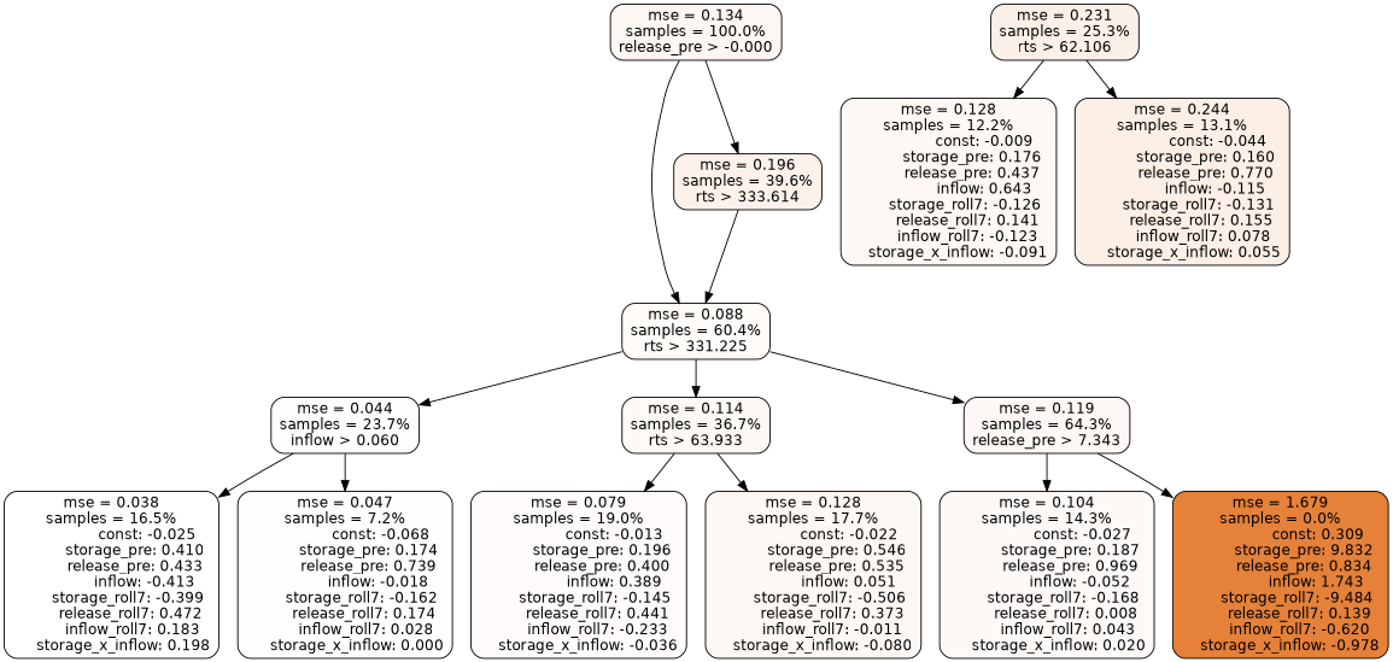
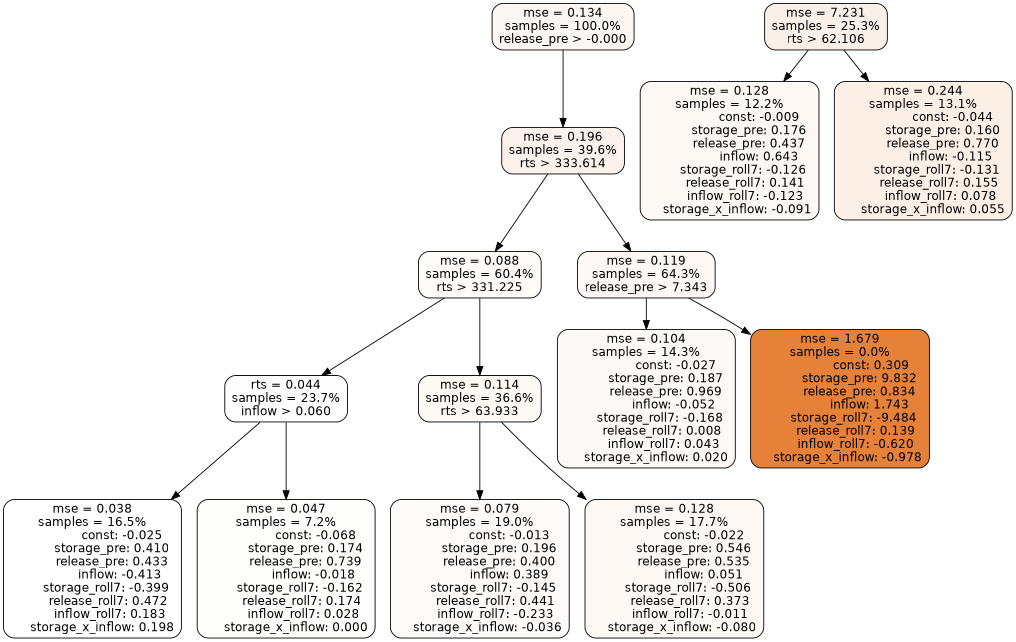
  digraph {
    node [color=black fillcolor="#fdf8f4" fontname=helvetica shape=rectangle style="filled, rounded"]
    edge [fontname=helvetica]
    n1 [fillcolor="#fdf7f3" label="mse = 0.134\nsamples = 100.0%\nrelease_pre > -0.000"]
    n2 [fillcolor="#fefbf8" label="mse = 0.088\nsamples = 60.4%\nrts > 331.225"]
    n3 [fillcolor="#fcf2eb" label="mse = 0.196\nsamples = 39.6%\nrts > 333.614"]
-   n4 [fillcolor="#fefefe" label="mse = 0.044\nsamples = 23.7%\ninflow > 0.060"]
-   n5 [fillcolor="#fdf9f5" label="mse = 0.114\nsamples = 36.7%\nrts > 63.933"]
+   n4 [fillcolor="#fefefe" label="rts = 0.044\nsamples = 23.7%\ninflow > 0.060"]
+   n5 [fillcolor="#fdf9f5" label="mse = 0.114\nsamples = 36.6%\nrts > 63.933"]
    n6 [fillcolor="#fdf8f5" label="mse = 0.119\nsamples = 64.3%\nrelease_pre > 7.343"]
    n7 [fillcolor="#ffffff" label="mse = 0.038\nsamples = 16.5%\n               const: -0.025\n          storage_pre: 0.410\n          release_pre: 0.433\n              inflow: -0.413\n       storage_roll7: -0.399\n        release_roll7: 0.472\n         inflow_roll7: 0.183\n     storage_x_inflow: 0.198"]
    n8 [fillcolor="#fefefd" label="mse = 0.047\nsamples = 7.2%\n               const: -0.068\n          storage_pre: 0.174\n          release_pre: 0.739\n              inflow: -0.018\n       storage_roll7: -0.162\n        release_roll7: 0.174\n         inflow_roll7: 0.028\n     storage_x_inflow: 0.000"]
    n9 [fillcolor="#fefbfa" label="mse = 0.079\nsamples = 19.0%\n               const: -0.013\n          storage_pre: 0.196\n          release_pre: 0.400\n               inflow: 0.389\n       storage_roll7: -0.145\n        release_roll7: 0.441\n        inflow_roll7: -0.233\n    storage_x_inflow: -0.036"]
    n10 [label="mse = 0.128\nsamples = 17.7%\n               const: -0.022\n          storage_pre: 0.546\n          release_pre: 0.535\n               inflow: 0.051\n       storage_roll7: -0.506\n        release_roll7: 0.373\n        inflow_roll7: -0.011\n    storage_x_inflow: -0.080"]
    n11 [fillcolor="#fdf9f7" label="mse = 0.104\nsamples = 14.3%\n               const: -0.027\n          storage_pre: 0.187\n          release_pre: 0.969\n              inflow: -0.052\n       storage_roll7: -0.168\n        release_roll7: 0.008\n         inflow_roll7: 0.043\n     storage_x_inflow: 0.020"]
    n12 [fillcolor="#e58139" label="mse = 1.679\nsamples = 0.0%\n                const: 0.309\n          storage_pre: 9.832\n          release_pre: 0.834\n               inflow: 1.743\n       storage_roll7: -9.484\n        release_roll7: 0.139\n        inflow_roll7: -0.620\n    storage_x_inflow: -0.978"]
-   n13 [fillcolor="#fbf0e7" label="mse = 0.231\nsamples = 25.3%\nrts > 62.106"]
+   n13 [fillcolor="#fbf0e7" label="mse = 7.231\nsamples = 25.3%\nrts > 62.106"]
    n14 [label="mse = 0.128\nsamples = 12.2%\n               const: -0.009\n          storage_pre: 0.176\n          release_pre: 0.437\n               inflow: 0.643\n       storage_roll7: -0.126\n        release_roll7: 0.141\n        inflow_roll7: -0.123\n    storage_x_inflow: -0.091"]
    n15 [fillcolor="#fbefe6" label="mse = 0.244\nsamples = 13.1%\n               const: -0.044\n          storage_pre: 0.160\n          release_pre: 0.770\n              inflow: -0.115\n       storage_roll7: -0.131\n        release_roll7: 0.155\n         inflow_roll7: 0.078\n     storage_x_inflow: 0.055"]
-   n1 -> n2
    n1 -> n3
    n2 -> n4
    n2 -> n5
    n3 -> n2
-   n2 -> n6
+   n3 -> n6
    n4 -> n7
    n4 -> n8
    n5 -> n9
    n5 -> n10
    n6 -> n11
    n6 -> n12
    n13 -> n14
    n13 -> n15
  }
